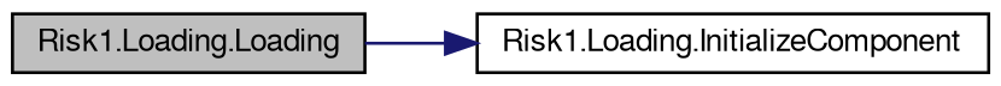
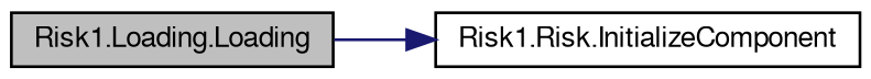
  digraph {
    rankdir=LR
    node [color=black fontname=FreeSans fontsize=10 shape=record]
    n1 [fillcolor=grey75 fontcolor=black height=0.2 label="Risk1.Loading.Loading" style=filled width=0.4]
-   n2 [height=0.2 label="Risk1.Loading.InitializeComponent" width=0.4]
+   n2 [height=0.2 label="Risk1.Risk.InitializeComponent" width=0.4]
    n1 -> n2 [color=midnightblue fontname=FreeSans fontsize=10 labelfontname=FreeSans labelfontsize=10 style=solid]
  }
